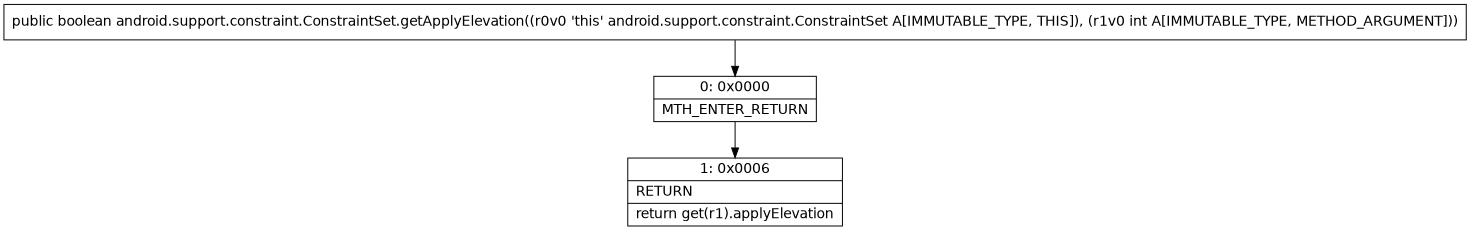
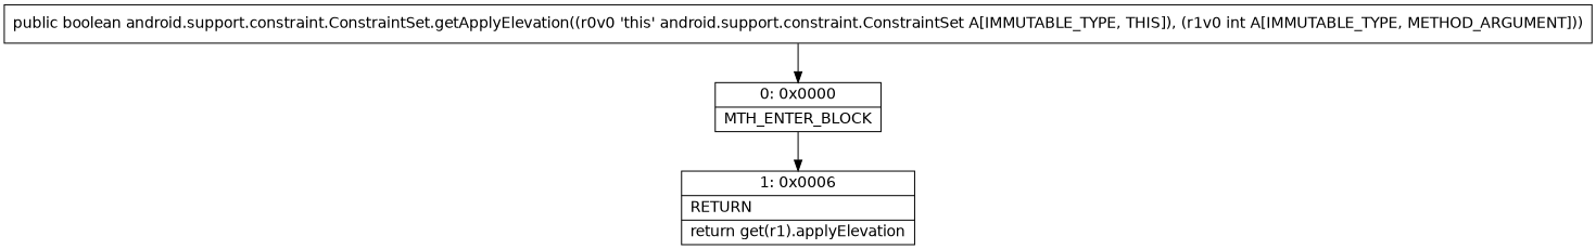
  digraph {
    fontname="DejaVu Sans"
    node [shape=record fontname="DejaVu Sans"]
    edge [fontname="DejaVu Sans"]
-   n1 [label="{0\:\ 0x0000|MTH_ENTER_RETURN\l}"]
+   n1 [label="{0\:\ 0x0000|MTH_ENTER_BLOCK\l}"]
    n2 [label="{1\:\ 0x0006|RETURN\l|return get(r1).applyElevation\l}"]
    n3 [label="{public boolean android.support.constraint.ConstraintSet.getApplyElevation((r0v0 'this' android.support.constraint.ConstraintSet A[IMMUTABLE_TYPE, THIS]), (r1v0 int A[IMMUTABLE_TYPE, METHOD_ARGUMENT])) }"]
    n1 -> n2
    n3 -> n1
  }
